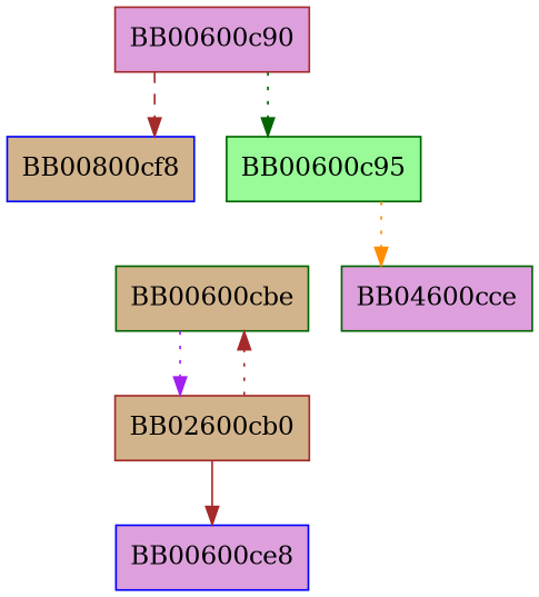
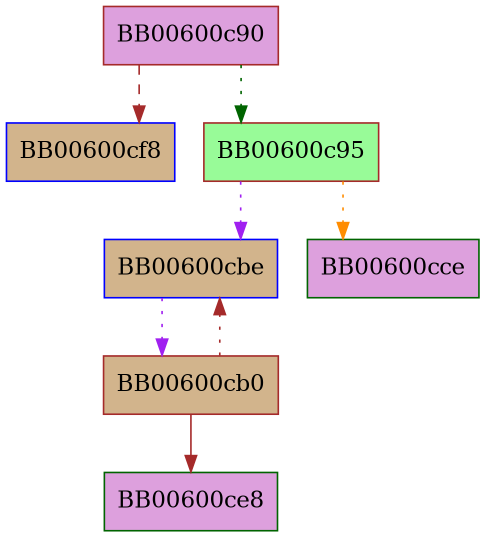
  digraph {
    splines=ortho
    node [color=darkgreen fillcolor=plum shape=box style=filled]
    edge [color=brown style=dotted]
    BB00600c90 [color=brown]
-   BB00600cf8 [color=blue fillcolor=tan label=BB00800cf8]
-   BB00600c95 [fillcolor=palegreen]
-   BB00600cbe [fillcolor=tan]
-   BB00600cce [label=BB04600cce]
-   BB00600cb0 [color=brown fillcolor=tan label=BB02600cb0]
-   BB00600ce8 [color=blue]
+   BB00600cf8 [color=blue fillcolor=tan]
+   BB00600c95 [color=brown fillcolor=palegreen]
+   BB00600cbe [color=blue fillcolor=tan]
+   BB00600cce
+   BB00600cb0 [color=brown fillcolor=tan]
+   BB00600ce8
    BB00600c90 -> BB00600cf8 [style=dashed]
    BB00600c90 -> BB00600c95 [color=darkgreen]
+   BB00600c95 -> BB00600cbe [color=purple]
    BB00600c95 -> BB00600cce [color=darkorange]
    BB00600cbe -> BB00600cb0 [color=purple]
    BB00600cb0 -> BB00600cbe
    BB00600cb0 -> BB00600ce8 [style=solid]
  }
